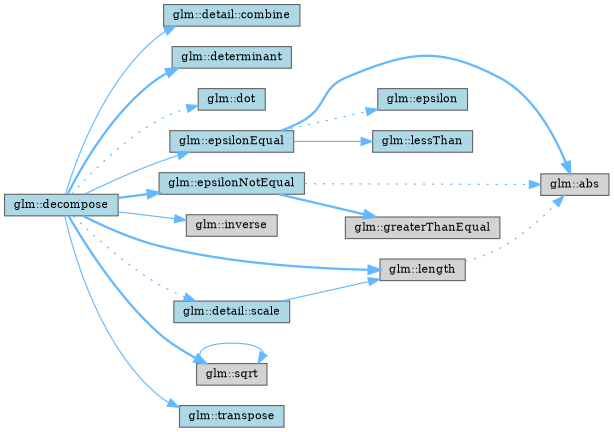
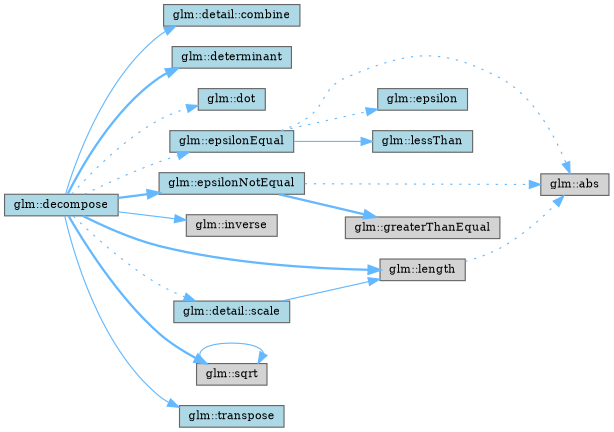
  digraph {
    fontname="DejaVu Serif"
    rankdir=LR
    node [color=grey40 fillcolor=lightblue fontname="DejaVu Serif" fontsize=10 shape=box style=filled]
    edge [color=steelblue1 fontname="DejaVu Serif" fontsize=10 labelfontname=Helvetica labelfontsize=10 style=solid]
    n1 [color=gray40 fontcolor=black height=0.2 label="glm::decompose" width=0.4]
    n2 [height=0.2 label="glm::detail::combine" width=0.4]
    n3 [height=0.2 label="glm::determinant" width=0.4]
    n4 [height=0.2 label="glm::dot" width=0.4]
    n5 [height=0.2 label="glm::epsilonEqual" width=0.4]
    n6 [height=0.2 label="glm::epsilonNotEqual" width=0.4]
    n7 [fillcolor=lightgrey height=0.2 label="glm::inverse" width=0.4]
    n8 [fillcolor=lightgrey height=0.2 label="glm::length" width=0.4]
    n9 [height=0.2 label="glm::detail::scale" width=0.4]
    n10 [fillcolor=lightgrey height=0.2 label="glm::sqrt" width=0.4]
    n11 [height=0.2 label="glm::transpose" width=0.4]
    n12 [fillcolor=lightgrey height=0.2 label="glm::abs" width=0.4]
    n13 [height=0.2 label="glm::epsilon" width=0.4]
    n14 [height=0.2 label="glm::lessThan" width=0.4]
    n15 [fillcolor=lightgrey height=0.2 label="glm::greaterThanEqual" width=0.4]
    n1 -> n2
    n1 -> n3 [style=bold]
    n1 -> n4 [style=dotted]
-   n1 -> n5
+   n1 -> n5 [style=dotted]
    n1 -> n6 [style=bold]
    n1 -> n7
    n1 -> n8 [style=bold]
    n1 -> n9 [style=dotted]
    n1 -> n10 [style=bold]
    n1 -> n11
-   n5 -> n12 [style=bold]
+   n5 -> n12 [style=dotted]
    n5 -> n13 [style=dotted]
    n5 -> n14
    n6 -> n12 [style=dotted]
    n6 -> n15 [style=bold]
    n8 -> n12 [style=dotted]
    n9 -> n8
    n10 -> n10
  }
